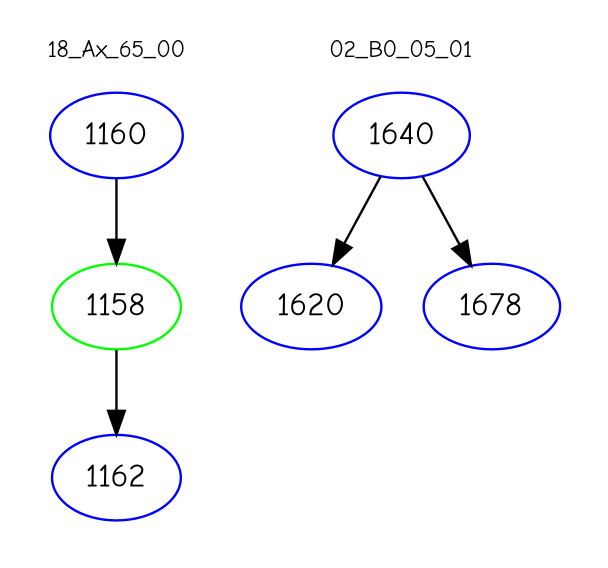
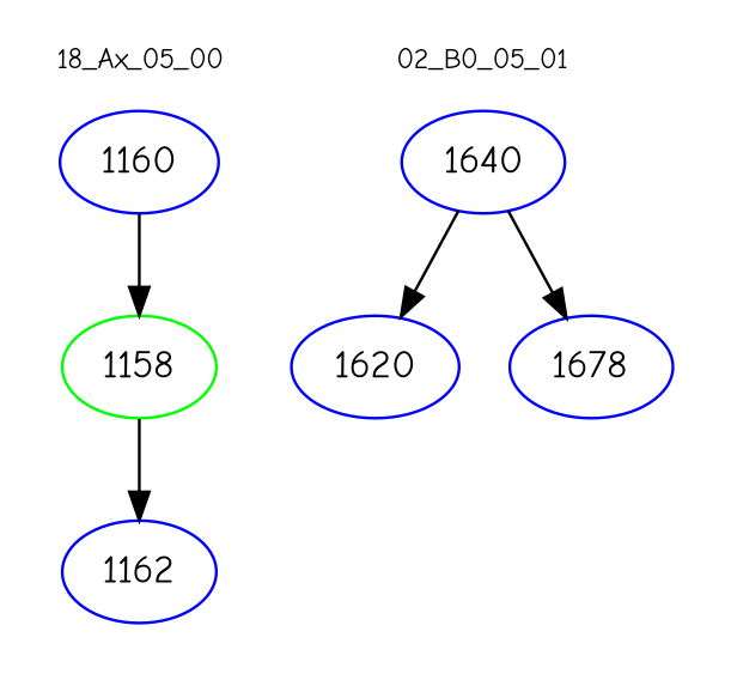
  digraph {
    fontname="Comic Neue"
    node [color=blue fontname="Comic Neue"]
    edge [color=black fontname="Comic Neue"]
    n1 [label=1160]
    n2 [color=green label=1158]
    n3 [label=1162]
    n4 [label=1640]
    n5 [label=1620]
    n6 [label=1678]
    subgraph cluster_1 {
      color=white
      fontsize=10
-     label="18_Ax_65_00"
+     label="18_Ax_05_00"
      n1
      n2
      n3
    }
    subgraph cluster_2 {
      color=white
      fontsize=10
      label="02_B0_05_01"
      n4
      n5
      n6
    }
    n1 -> n2
    n2 -> n3
    n4 -> n5
    n4 -> n6
  }
